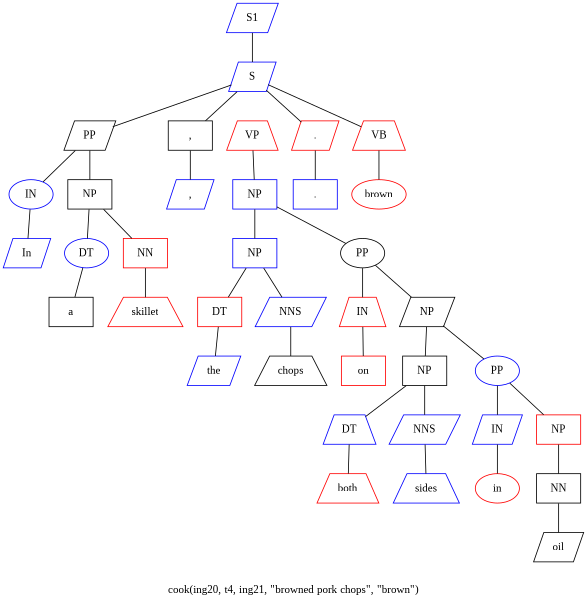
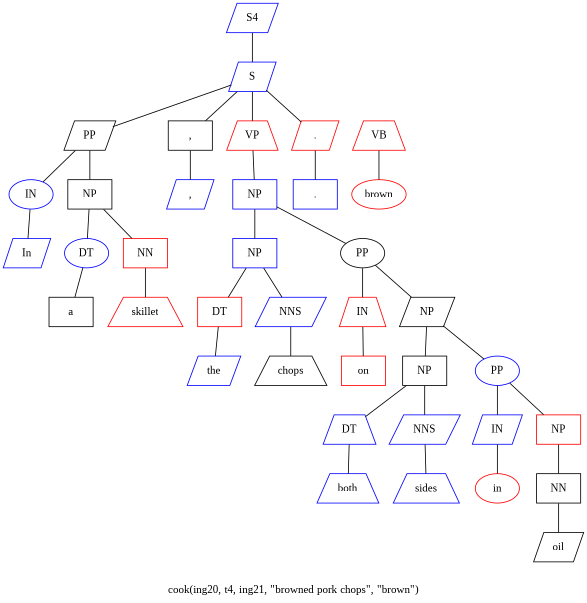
  graph {
    fontname="Liberation Serif"
    label="cook(ing20, t4, ing21, \"browned pork chops\", \"brown\")"
    node [color=blue fontname="Liberation Serif" shape=parallelogram]
    edge [fontname="Liberation Serif"]
-   n1 [label=S1]
+   n1 [label=S4]
    n2 [label=S]
    n3 [color=black label=PP]
    n4 [color=black label="," shape=box]
    n5 [color=red label=VP shape=trapezium]
    n6 [color=red label="."]
    n7 [label=IN shape=ellipse]
    n8 [color=black label=NP shape=box]
    n9 [label=","]
    n10 [label=NP shape=box]
    n11 [label="." shape=box]
    n12 [label=In]
    n13 [label=DT shape=ellipse]
    n14 [color=red label=NN shape=box]
    n15 [color=black label=a shape=box]
    n16 [color=red label=skillet shape=trapezium]
    n17 [color=red label=VB shape=trapezium]
    n18 [color=red label=brown shape=ellipse]
    n19 [label=NP shape=box]
    n20 [color=black label=PP shape=ellipse]
    n21 [color=red label=DT shape=box]
    n22 [label=NNS]
    n23 [color=red label=IN shape=trapezium]
    n24 [color=black label=NP]
    n25 [label=the]
    n26 [color=black label=chops shape=trapezium]
    n27 [color=red label=on shape=box]
    n28 [color=black label=NP shape=box]
    n29 [label=PP shape=ellipse]
    n30 [label=DT shape=trapezium]
    n31 [label=NNS]
    n32 [label=IN]
    n33 [color=red label=NP shape=box]
-   n34 [color=red label=both shape=trapezium]
+   n34 [label=both shape=trapezium]
    n35 [label=sides shape=trapezium]
    n36 [color=red label=in shape=ellipse]
    n37 [color=black label=NN shape=box]
    n38 [color=black label=oil]
    n1 -- n2
    n2 -- n3
    n2 -- n4
-   n2 -- n17
+   n2 -- n5
    n2 -- n6
    n3 -- n7
    n3 -- n8
    n4 -- n9
    n5 -- n10
    n6 -- n11
    n7 -- n12
    n8 -- n13
    n8 -- n14
    n10 -- n19
    n10 -- n20
    n13 -- n15
    n14 -- n16
    n17 -- n18
    n19 -- n21
    n19 -- n22
    n20 -- n23
    n20 -- n24
    n21 -- n25
    n22 -- n26
    n23 -- n27
    n24 -- n28
    n24 -- n29
    n28 -- n30
    n28 -- n31
    n29 -- n32
    n29 -- n33
    n30 -- n34
    n31 -- n35
    n32 -- n36
    n33 -- n37
    n37 -- n38
  }
